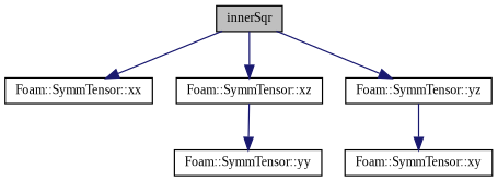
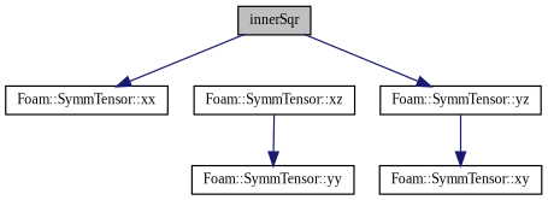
  digraph {
    fontname="Liberation Serif"
    rankdir=TB
    node [color=black fontname="Liberation Serif" fontsize=10 shape=record]
    edge [color=midnightblue fontname="Liberation Serif" fontsize=10 labelfontname=Helvetica labelfontsize=10 style=solid]
    n1 [fillcolor=grey75 fontcolor=black height=0.2 label=innerSqr style=filled width=0.4]
    n2 [height=0.2 label="Foam::SymmTensor::xx" width=0.4]
    n3 [height=0.2 label="Foam::SymmTensor::xz" width=0.4]
    n4 [height=0.2 label="Foam::SymmTensor::yz" width=0.4]
    n5 [height=0.2 label="Foam::SymmTensor::xy" width=0.4]
    n6 [height=0.2 label="Foam::SymmTensor::yy" width=0.4]
    n1 -> n2
-   n1 -> n3
    n1 -> n4
    n3 -> n6
    n4 -> n5
  }
